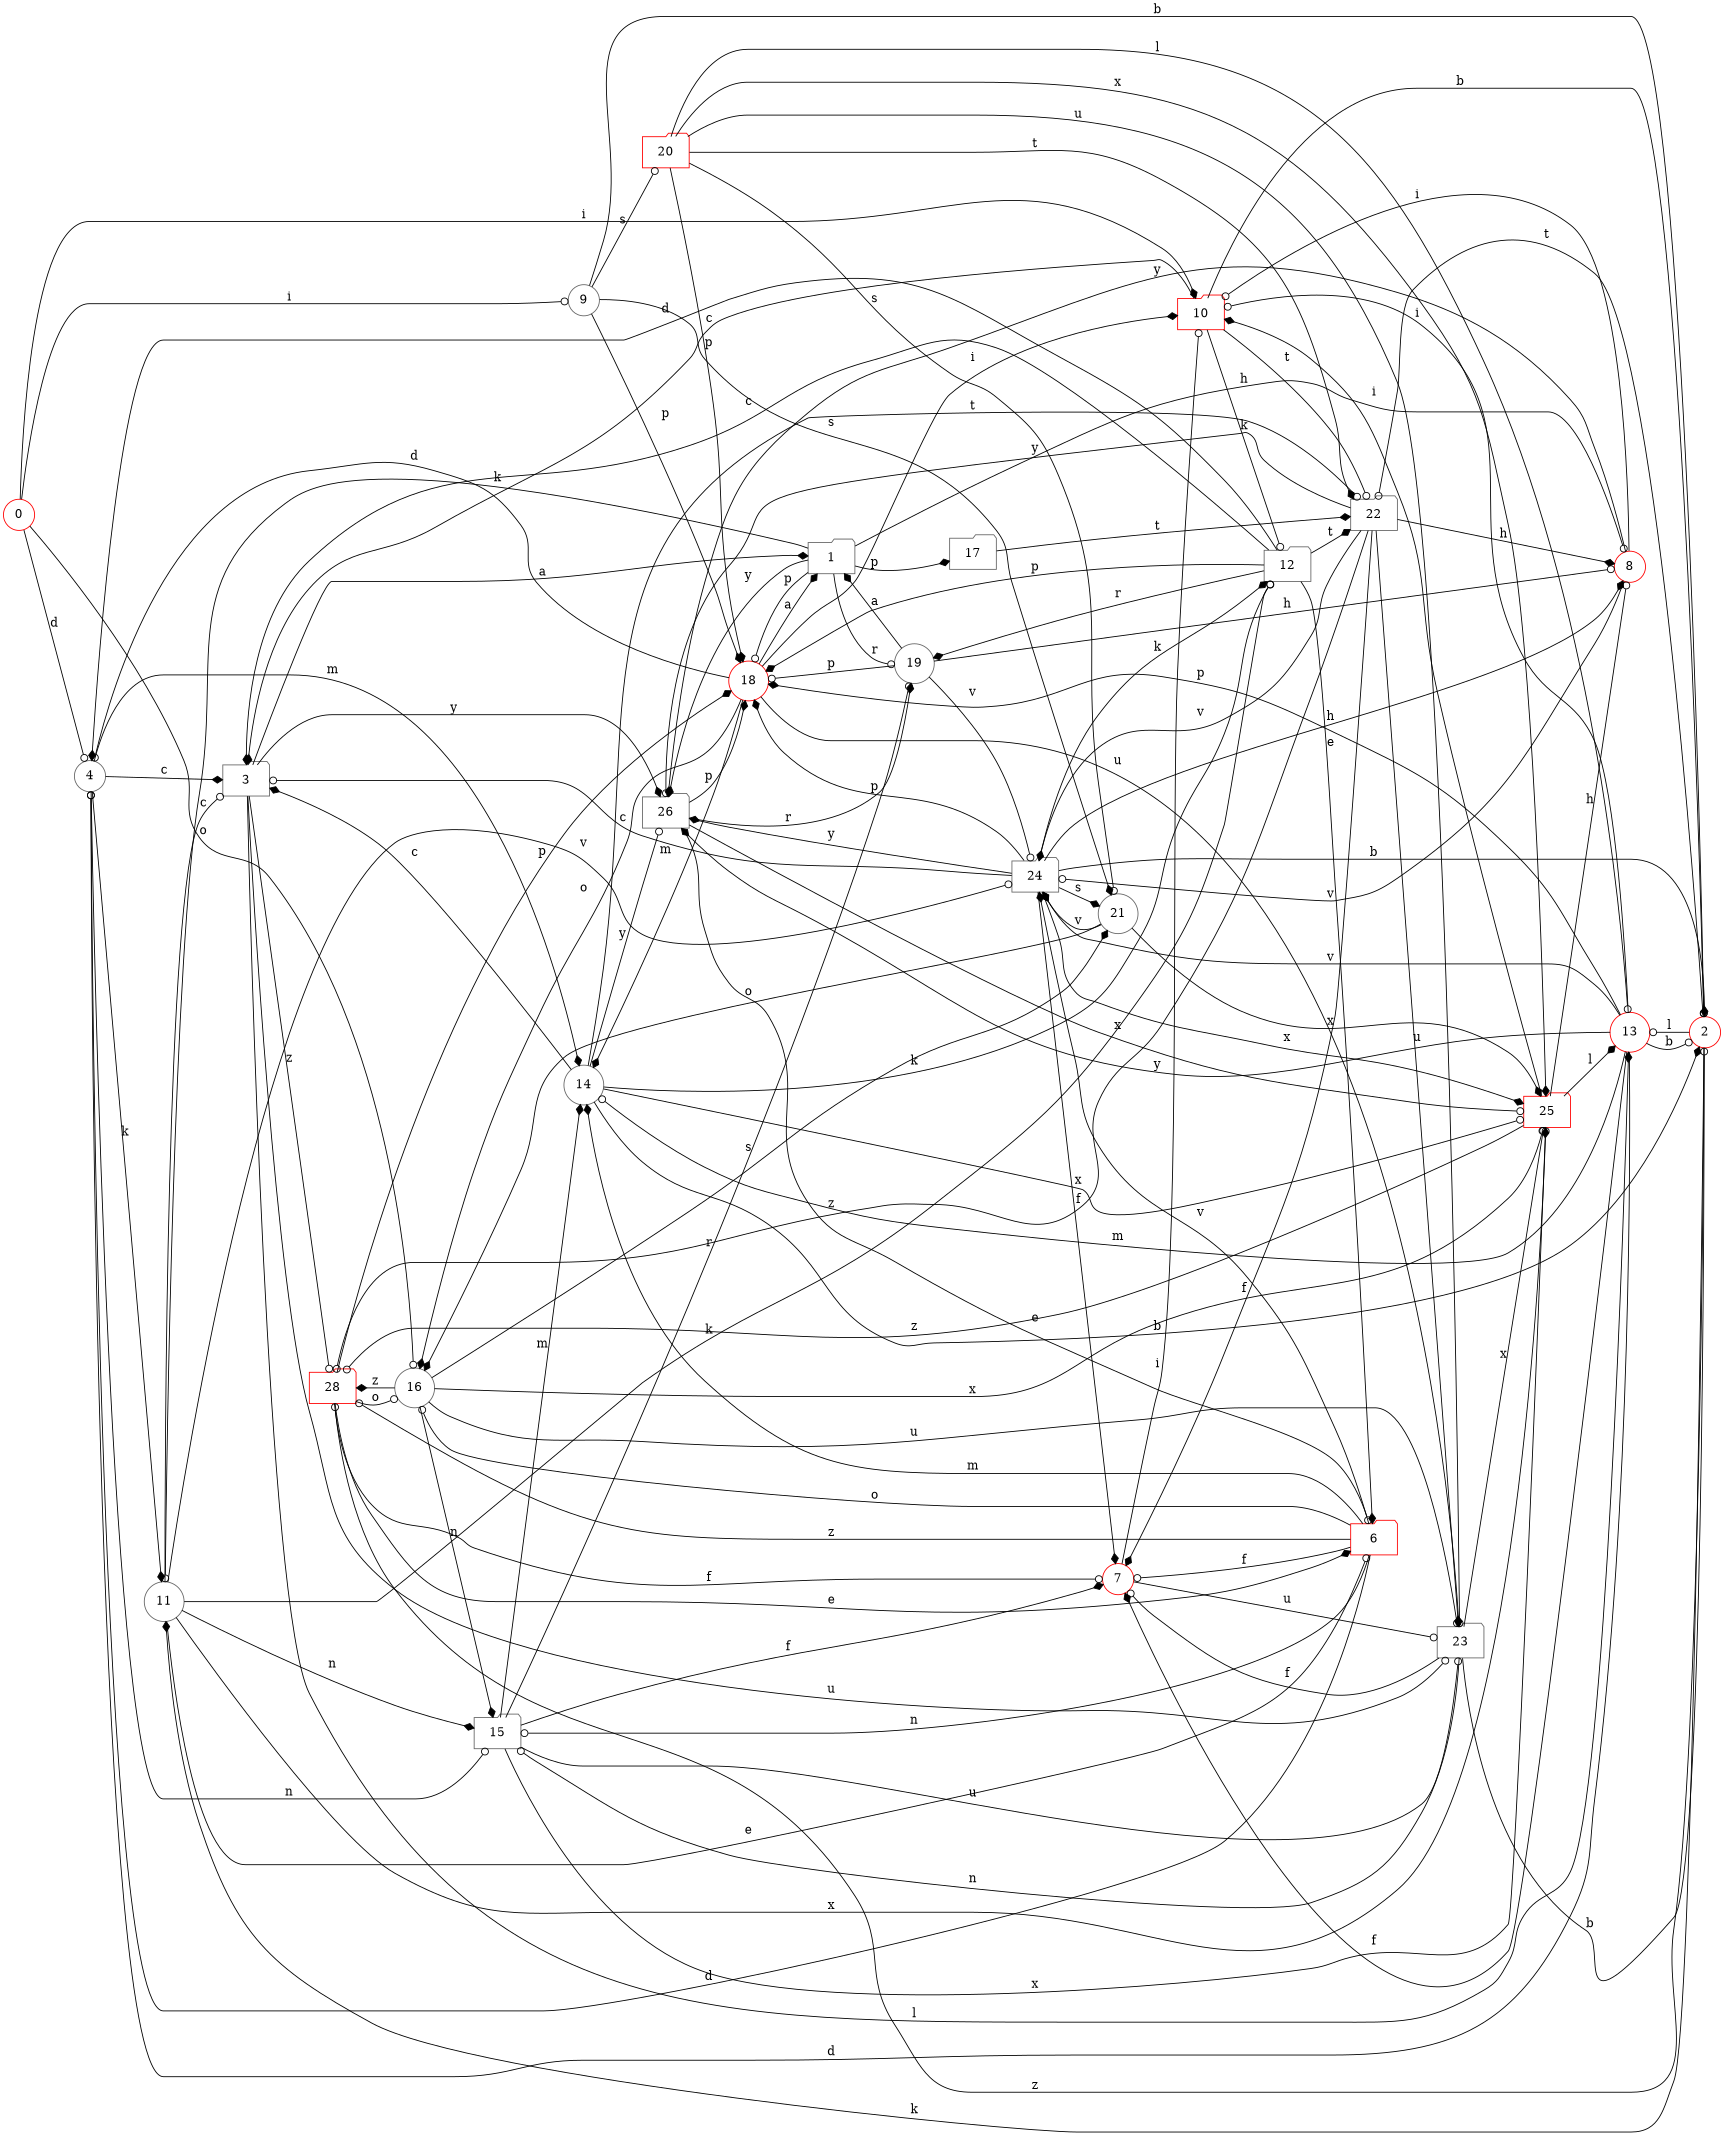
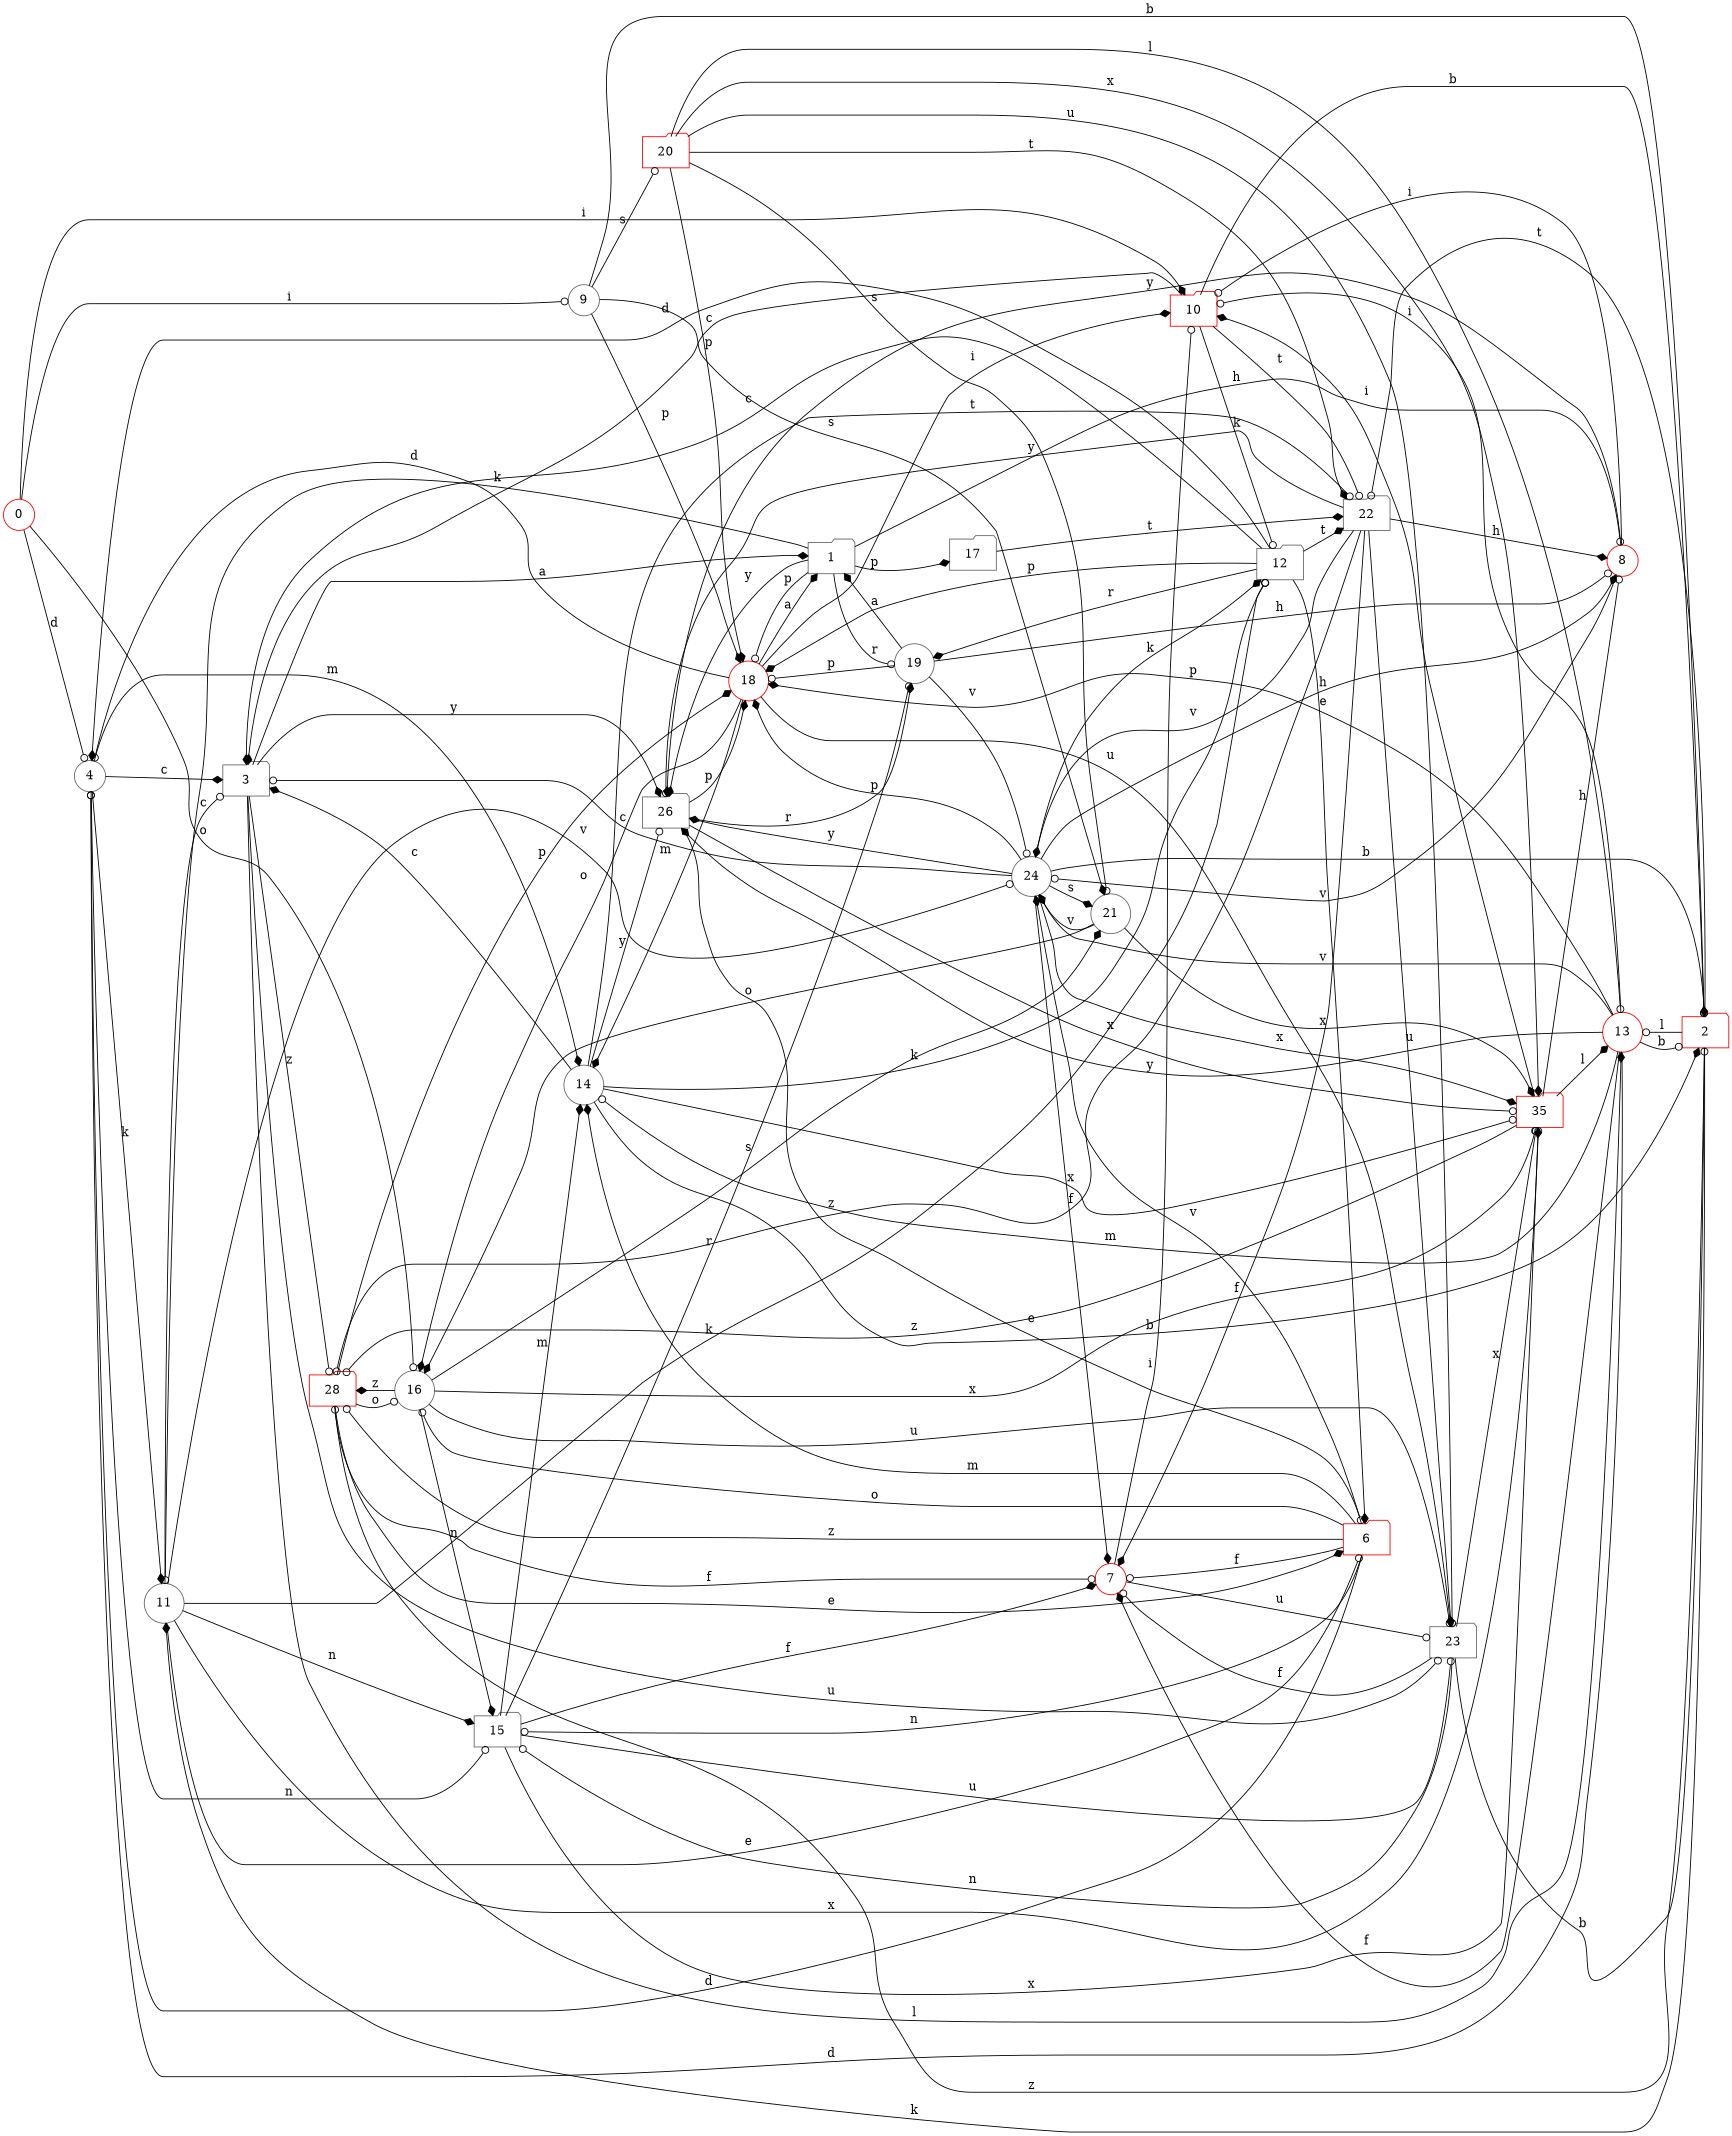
  strict digraph {
    rankdir=LR
    node [color=gray40 shape=folder]
    edge [arrowhead=diamond]
    0 [color=red shape=circle]
    4 [shape=circle]
    9 [shape=circle]
    10 [color=red]
    16 [shape=circle]
    11 [shape=circle]
    3
    14 [shape=circle]
    15
    18 [color=red shape=circle]
-   2 [color=red shape=circle]
+   2 [color=red]
    20 [color=red]
    21 [shape=circle]
    22
    12
    28 [color=red]
    23
-   25 [color=red]
+   25 [color=red label=35]
    8 [color=red shape=circle]
    1
    17
    19 [shape=circle]
    26
-   24
+   24 [shape=circle]
    6 [color=red]
    13 [color=red shape=circle]
    7 [color=red shape=circle]
    0 -> 4 [arrowhead=odot label=d]
    0 -> 9 [arrowhead=odot label=i]
    0 -> 10 [label=i]
    0 -> 16 [arrowhead=odot label=o]
    4 -> 11 [label=k]
    4 -> 3 [label=c]
    4 -> 14 [label=m]
    4 -> 15 [arrowhead=odot label=n]
    9 -> 18 [label=p]
    9 -> 2 [arrowhead=odot label=b]
    9 -> 20 [arrowhead=odot label=s]
    9 -> 21 [label=s]
    10 -> 3 [label=c]
    10 -> 2 [arrowhead=odot label=b]
    10 -> 22 [arrowhead=odot label=t]
    10 -> 12 [arrowhead=odot label=k]
    16 -> 15 [label=n]
    16 -> 21 [label=s]
    16 -> 28 [label=z]
    16 -> 23 [arrowhead=odot label=u]
    16 -> 25 [arrowhead=odot label=x]
    11 -> 3 [arrowhead=odot label=c]
    11 -> 15 [label=n]
    11 -> 12 [arrowhead=odot label=k]
    11 -> 25 [arrowhead=odot label=x]
    11 -> 24 [arrowhead=odot label=v]
    11 -> 6 [arrowhead=odot label=e]
    3 -> 28 [arrowhead=odot label=z]
    3 -> 23 [arrowhead=odot label=u]
    3 -> 1 [label=a]
    3 -> 26 [label=y]
    3 -> 13 [label=l]
    14 -> 3 [label=c]
    14 -> 2 [label=b]
    14 -> 22 [arrowhead=odot label=t]
    14 -> 12 [arrowhead=odot label=k]
    14 -> 25 [arrowhead=odot label=x]
    14 -> 26 [arrowhead=odot label=y]
    15 -> 14 [label=m]
    15 -> 23 [arrowhead=odot label=u]
    15 -> 25 [label=x]
    15 -> 19 [arrowhead=odot label=r]
    15 -> 7 [label=f]
    18 -> 4 [arrowhead=odot label=d]
    18 -> 10 [label=i]
    18 -> 16 [label=o]
    18 -> 14 [label=m]
    18 -> 23 [label=u]
    18 -> 1 [label=a]
    2 -> 11 [label=k]
    2 -> 22 [arrowhead=odot label=t]
    2 -> 28 [arrowhead=odot label=z]
    2 -> 13 [arrowhead=odot label=l]
    20 -> 18 [label=p]
    20 -> 21 [arrowhead=odot label=s]
    20 -> 22 [label=t]
    20 -> 23 [arrowhead=odot label=u]
    20 -> 25 [label=x]
    20 -> 13 [arrowhead=odot label=l]
    21 -> 16 [label=o]
    21 -> 25 [label=x]
    21 -> 24 [label=v]
    22 -> 28 [arrowhead=odot label=z]
    22 -> 23 [label=u]
    22 -> 8 [label=h]
    22 -> 26 [arrowhead=odot label=y]
    22 -> 24 [label=v]
    22 -> 7 [label=f]
    12 -> 4 [label=d]
    12 -> 3 [label=c]
    12 -> 18 [label=p]
    12 -> 22 [label=t]
    12 -> 19 [label=r]
    12 -> 6 [label=e]
    28 -> 16 [arrowhead=odot label=o]
    28 -> 18 [label=p]
    28 -> 6 [label=e]
    28 -> 7 [arrowhead=odot label=f]
    23 -> 15 [arrowhead=odot label=n]
    23 -> 2 [arrowhead=odot label=b]
    23 -> 25 [arrowhead=odot label=x]
    23 -> 7 [arrowhead=odot label=f]
    25 -> 10 [label=i]
    25 -> 28 [arrowhead=odot label=z]
    25 -> 8 [arrowhead=odot label=h]
    25 -> 13 [label=l]
    8 -> 10 [arrowhead=odot label=i]
    8 -> 26 [label=y]
    8 -> 24 [arrowhead=odot label=v]
    1 -> 11 [arrowhead=odot label=k]
    1 -> 18 [arrowhead=odot label=p]
    1 -> 8 [arrowhead=odot label=h]
    1 -> 17 [label=p]
    1 -> 19 [arrowhead=odot label=r]
    1 -> 26 [label=y]
    17 -> 22 [label=t]
    19 -> 18 [arrowhead=odot label=p]
    19 -> 8 [arrowhead=odot label=h]
    19 -> 1 [label=a]
    19 -> 24 [arrowhead=odot label=v]
    26 -> 18 [label=p]
    26 -> 25 [arrowhead=odot label=x]
    26 -> 19 [label=r]
    26 -> 6 [arrowhead=odot label=e]
    24 -> 3 [arrowhead=odot label=c]
    24 -> 18 [label=p]
    24 -> 2 [label=b]
    24 -> 21 [label=s]
    24 -> 12 [label=k]
    24 -> 25 [label=x]
    24 -> 8 [label=h]
    24 -> 26 [label=y]
    24 -> 7 [label=f]
    6 -> 4 [arrowhead=odot label=d]
    6 -> 16 [arrowhead=odot label=o]
    6 -> 14 [label=m]
    6 -> 15 [arrowhead=odot label=n]
    6 -> 28 [arrowhead=odot label=z]
    6 -> 24 [label=v]
    6 -> 7 [arrowhead=odot label=f]
    13 -> 4 [arrowhead=odot label=d]
    13 -> 10 [arrowhead=odot label=i]
    13 -> 14 [arrowhead=odot label=m]
    13 -> 18 [label=p]
    13 -> 2 [arrowhead=odot label=b]
    13 -> 26 [label=y]
    13 -> 24 [label=v]
    13 -> 7 [label=f]
    7 -> 10 [arrowhead=odot label=i]
    7 -> 23 [arrowhead=odot label=u]
  }
